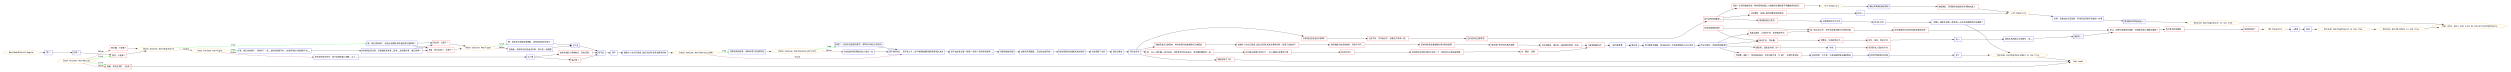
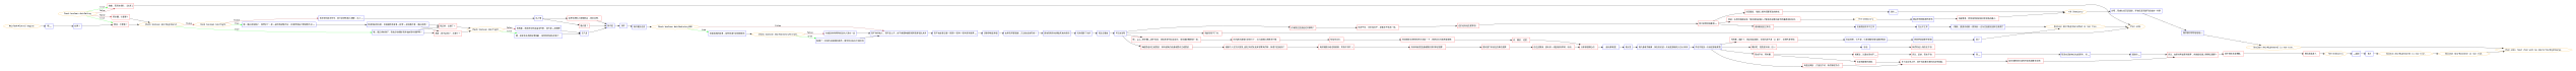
  digraph {
    fontname="Roboto Mono"
    rankdir=LR
    node [color=blue fontname="Roboto Mono" shape=box]
    edge [fontname="Roboto Mono"]
    "AmirRank4Convo2 begins." [color=orange shape=""]
    n2 [label="嘿……"]
    n3 [label="在嗎？"]
    n4 [color=red label="寶貝，什麼事？"]
    n5 [color=orange label="Check boolean AmirDating" shape=""]
    n6 [color=red label="抱歉，我現在很忙。[結束]"]
    n7 [color=red label="阿米爾，什麼事？"]
    n8 [color=orange label="Check boolean AmirNightmare1" shape=""]
    "Chat ends." [color=orange shape=""]
    n10 [label="嗯，還記得前陣子，我告訴你關於我常做的那些噩夢嗎？"]
    n11 [color=orange label="Check boolean AmirFight" shape=""]
    n12 [color=red label="其實，我不記得了。怎麼了？"]
    n13 [color=red label="我記得。怎麼了？"]
    n14 [label="嗯，還記得前陣子，我們吵了一架……當時我狀態不好，你還問我為什麼狀態不好……"]
    n15 [label="我在想你是否有空，我只是想找個人聊聊，沒人……"]
    n16 [color=orange label="Check boolean AmirFight" shape=""]
    n17 [label="然後我說我沒事，但很顯然我有事……對呀……就這整件事，還記得嗎？"]
    n18 [label="沒人懂"]
    n19 [label="嗯，就是首先我想說聲抱歉，當時我情緒失控後了。"]
    n20 [label="很抱歉，我當時沒有談論這件事，我只是……很難受"]
    n21 [color=red label="懂什麼？"]
    n22 [color=red label="如果你想找人聊聊的話，我在這裡。"]
    n23 [label="這只是"]
    n24 [label="我不是"]
    n25 [label="我不"]
-   n26 [label="當牆中人在扎日曼號上讓父母們反過來攻擊我們時"]
+   n26 [label="我不屬於這裡"]
    n27 [color=orange label="Check boolean AmirBackstoryORO" shape=""]
    n28 [label="你聽過我的故事，當時我還只是個實習生"]
    n29 [label="我不像其他人，我不是士兵，也不像愛琳娜那樣對戰事習以為常"]
    n30 [color=orange label="Check boolean AmirBackstoryEntrati" shape=""]
    n31 [label="我不知道要怎麼──調適──還有──還有那些噩夢……"]
    n32 [label="點開了一些他不該點開的東西，還笨到以為自己很特別"]
    n33 [label="在錯誤的時間與錯誤的人混在一起"]
    n34 [label="清剿隊都是壞蛋"]
    n35 [label="如果我哭著驚醒，又怎能成為英雄？"]
    n36 [label="因為我看到他們臨死前的表情"]
    n37 [label="因為我殺了他們"]
    n38 [label="我該怎麼做"]
    n39 [label="拜託告訴我"]
    n40 [color=red label="哦，Sol……阿米爾……我不知道，我也希望可以告訴你。但你屬於團隊的一員。"]
    n41 [color=red label="我經歷過你正經歷的。有時候我仍然會經歷你正經歷的。"]
    n42 [color=red label="你有跟亞瑟談過這件事嗎？"]
    n43 [color=red label="我想我幫不了你。"]
    n44 [color=red label="你已經在盡最大的努力了。沒人能開口再要求什麼。"]
    n45 [color=red label="當牆中人在扎日曼號上讓父母們反過來攻擊我們時，我還只是個孩子。"]
    n46 [color=red label="他在乎你。非常地在乎。就像在乎弟弟一樣。"]
    n47 [color=red label="包括你自己。"]
    n48 [color=red label="我得親眼目睹這場屠殺。而我不得不……"]
    n49 [color=red label="也許他知道怎麼幫你。"]
    n50 [color=red label="而我要在這裡特別用大寫寫一下，希望這次它能夠被接受。"]
    n51 [color=red label="我有時候還是會做關於那件事的噩夢。"]
    n52 [color=red label="我只是覺得很尷尬……"]
    n53 [color=red label="你、屬於、這裡。"]
    n54 [color=red label="還有接下來發生的事的噩夢。"]
    n55 [color=red label="別這麼想。每個人都有需要幫助的時候。"]
    n56 [color=red label="我的一位導師曾經說過「唯有固執的蠢人才會推拒必要的援手而繼續身陷泥淖」。"]
    n57 [color=red label="感到尷尬是正常的。"]
    n58 [color=red label="大家都很關心你。"]
    n59 [color=red label="這也沒關係。講出來……應該會有幫助。哈哈。"]
    n60 [label="好的……"]
    n61 [color=orange label="+10 Chemistry" shape=""]
    n62 [label="這種情況根本不正常"]
    n63 [label="（發出鼻吸聲）"]
    n64 [color=orange label="+10 Chemistry" shape=""]
    n65 [label="聽起來像個老練的家伙"]
    n66 [label="完全不正常"]
    n67 [label="最好是"]
    n68 [label="好吧，我會去找亞瑟談談，即使這是我最不想做的一件事"]
    n69 [color=red label="他確實是。而我當時就是個非常固執的蠢人。"]
    n70 [label="（嘆氣）謝謝你傾聽……那我就……去玩些遊戲然後回去睡覺了"]
    n71 [label="我只會礙手礙腳，我在美好的一天就是那個煩人的小弟弟"]
    n72 [label="嘎呵嗯呵啍呵咯咯咯──"]
    n73 [color=orange label="Boolean AmirNightmare2Bad is now true." shape=""]
    n74 [label="而在不順的一天就是那個累贅"]
    n75 [color=orange label="Boolean AmirNightmare2 is now true." shape=""]
    n76 [color=red label="我在乎你，阿米爾。"]
    n77 [color=red label="我是認真的，六煞在乎你。我們都在乎你。"]
    n78 [color=red label="嗯好吧，崑西是特例，但──"]
    n79 [color=red label="阿米爾，聽好了。我試過說服你，但你已經不是 12 歲了。這裡不是學校。"]
    "Chat ends. Next chat will be AmirArthurNightmares." [color=orange shape=""]
    n81 [color=red label="老實說，比朋友更在乎……"]
    n82 [color=red label="你是我親愛的朋友。"]
    n83 [color=red label="除了說出來之外，我不知道要怎麼向你證明這點。"]
    n84 [label="哈哈"]
    n85 [label="你說得對，它不是，它是個被怪物佔據的戰區"]
    n86 [color=red label="所以，是的。我在乎你。"]
    n87 [color=red label="當你需要我在這的時候我就會在這裡。"]
    n88 [color=red label="我們其他人真的在乎你。"]
    n89 [label="而我們就是那些怪物"]
    n90 [label="我……"]
    n91 [color=red label="所以，如果你再做那些噩夢，然後想找個人聊聊怎麼辦？"]
    n92 [label="算了"]
    n93 [label="我現在真的無法去想那些，但……"]
    n94 [color=red label="我不會在意是幾點。"]
    n95 [label="謝謝你……"]
    n96 [color=red label="來找我就是了。"]
    n97 [color=orange label="+20 Chemistry" shape=""]
    n98 [label="……謝謝"]
    n99 [label="真的"]
    n100 [color=orange label="Boolean AmirNightmare2 is now true." shape=""]
    n101 [color=orange label="Boolean AmirWillDate is now true." shape=""]
    "AmirRank4Convo2 begins." -> n2
    n2 -> n3
    n3 -> n4
    n4 -> n8
    n5 -> n4 [color=green label=true]
    n5 -> n6 [color=green label=true]
    n5 -> n6 [color=brown label=false]
    n5 -> n7 [color=brown label=false]
    n6 -> "Chat ends."
    n7 -> n8
    n8 -> n10 [color=green label=true]
    n8 -> n11 [color=brown label=false]
    n10 -> n12
    n10 -> n13
    n11 -> n14 [color=green label=true]
    n11 -> n15 [color=brown label=false]
    n12 -> n16
    n13 -> n16
    n14 -> n17
    n15 -> n18
    n16 -> n19 [color=green label=true]
    n16 -> n20 [color=brown label=false]
    n17 -> n12
    n17 -> n13
    n18 -> n21
    n18 -> n22
    n19 -> n23
    n20 -> n23
    n21 -> n24
    n22 -> n24
    n23 -> n24
    n24 -> n25
    n25 -> n26
    n26 -> n27
    n27 -> n28 [color=green label=true]
    n27 -> n29 [color=brown label=false]
    n28 -> n30
    n29 -> n31
    n30 -> n32 [color=green label=true]
    n30 -> n33 [color=brown label=false]
    n31 -> n34
    n32 -> n29
    n33 -> n29
    n34 -> n35
    n35 -> n36
    n36 -> n37
    n37 -> n38
    n38 -> n39
    n39 -> n40
    n39 -> n41
    n39 -> n42
    n39 -> n43
    n40 -> n44
    n41 -> n45
    n42 -> n46
    n43 -> "Chat ends."
    n44 -> n47
    n45 -> n48
    n46 -> n49
    n47 -> n50
    n48 -> n51
    n49 -> n52
    n50 -> n53
    n51 -> n54
    n52 -> n55
    n52 -> n56
    n52 -> n57
    n53 -> n58
    n54 -> n59
    n55 -> n60
    n56 -> n61
    n57 -> n62
    n58 -> n63
    n59 -> n58
    n60 -> n64
    n61 -> n65
    n62 -> n66
    n63 -> n67
    n64 -> n68
    n65 -> n69
    n66 -> n70
    n67 -> n71
    n68 -> n72
    n69 -> n64
    n70 -> n73
    n71 -> n74
    n72 -> n75
    n73 -> "Chat ends."
    n74 -> n76
    n74 -> n77
    n74 -> n78
    n74 -> n79
    n75 -> "Chat ends. Next chat will be AmirArthurNightmares."
    n76 -> n81
-   n82 -> n76
+   n76 -> n82
    n77 -> n83
    n78 -> n84
    n79 -> n85
    n81 -> n86
    n82 -> n83
    n83 -> n87
    n84 -> n88
    n85 -> n89
    n86 -> n90
    n87 -> n91
    n89 -> n92
    n90 -> n93
    n91 -> n94
    n92 -> n73
    n93 -> n95
    n94 -> n96
    n95 -> n91
    n96 -> n97
    n97 -> n98
    n98 -> n99
    n99 -> n100
    n100 -> n101
    n101 -> "Chat ends. Next chat will be AmirArthurNightmares."
  }
